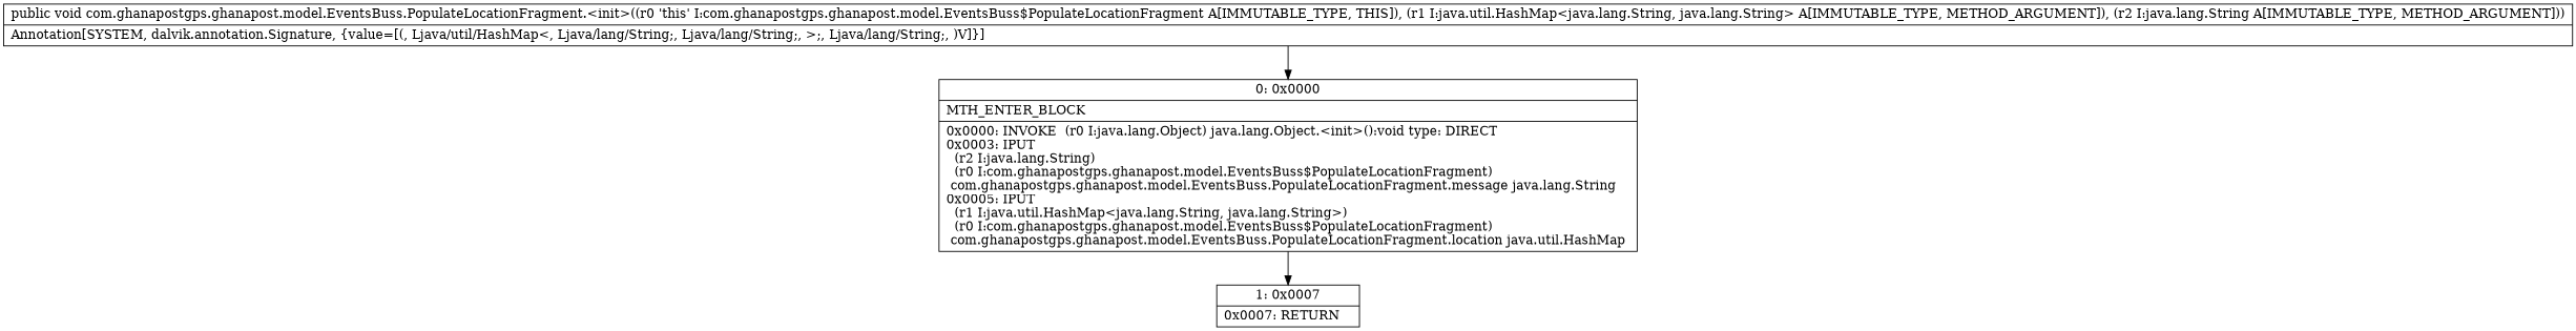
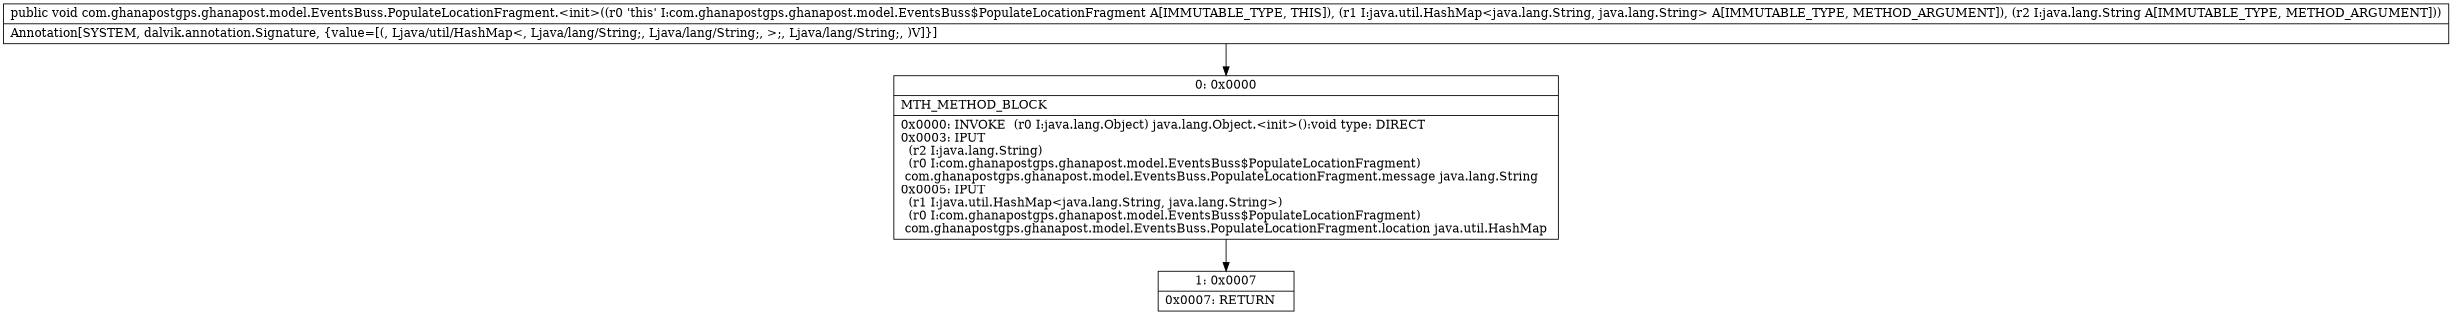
  digraph {
    node [shape=record]
-   n1 [label="{0\:\ 0x0000|MTH_ENTER_BLOCK\l|0x0000: INVOKE  (r0 I:java.lang.Object) java.lang.Object.\<init\>():void type: DIRECT \l0x0003: IPUT  \l  (r2 I:java.lang.String)\l  (r0 I:com.ghanapostgps.ghanapost.model.EventsBuss$PopulateLocationFragment)\l com.ghanapostgps.ghanapost.model.EventsBuss.PopulateLocationFragment.message java.lang.String \l0x0005: IPUT  \l  (r1 I:java.util.HashMap\<java.lang.String, java.lang.String\>)\l  (r0 I:com.ghanapostgps.ghanapost.model.EventsBuss$PopulateLocationFragment)\l com.ghanapostgps.ghanapost.model.EventsBuss.PopulateLocationFragment.location java.util.HashMap \l}"]
+   n1 [label="{0\:\ 0x0000|MTH_METHOD_BLOCK\l|0x0000: INVOKE  (r0 I:java.lang.Object) java.lang.Object.\<init\>():void type: DIRECT \l0x0003: IPUT  \l  (r2 I:java.lang.String)\l  (r0 I:com.ghanapostgps.ghanapost.model.EventsBuss$PopulateLocationFragment)\l com.ghanapostgps.ghanapost.model.EventsBuss.PopulateLocationFragment.message java.lang.String \l0x0005: IPUT  \l  (r1 I:java.util.HashMap\<java.lang.String, java.lang.String\>)\l  (r0 I:com.ghanapostgps.ghanapost.model.EventsBuss$PopulateLocationFragment)\l com.ghanapostgps.ghanapost.model.EventsBuss.PopulateLocationFragment.location java.util.HashMap \l}"]
    n2 [label="{1\:\ 0x0007|0x0007: RETURN   \l}"]
    n3 [label="{public void com.ghanapostgps.ghanapost.model.EventsBuss.PopulateLocationFragment.\<init\>((r0 'this' I:com.ghanapostgps.ghanapost.model.EventsBuss$PopulateLocationFragment A[IMMUTABLE_TYPE, THIS]), (r1 I:java.util.HashMap\<java.lang.String, java.lang.String\> A[IMMUTABLE_TYPE, METHOD_ARGUMENT]), (r2 I:java.lang.String A[IMMUTABLE_TYPE, METHOD_ARGUMENT]))  | Annotation[SYSTEM, dalvik.annotation.Signature, \{value=[(, Ljava\/util\/HashMap\<, Ljava\/lang\/String;, Ljava\/lang\/String;, \>;, Ljava\/lang\/String;, )V]\}]\l}"]
    n1 -> n2
    n3 -> n1
  }
